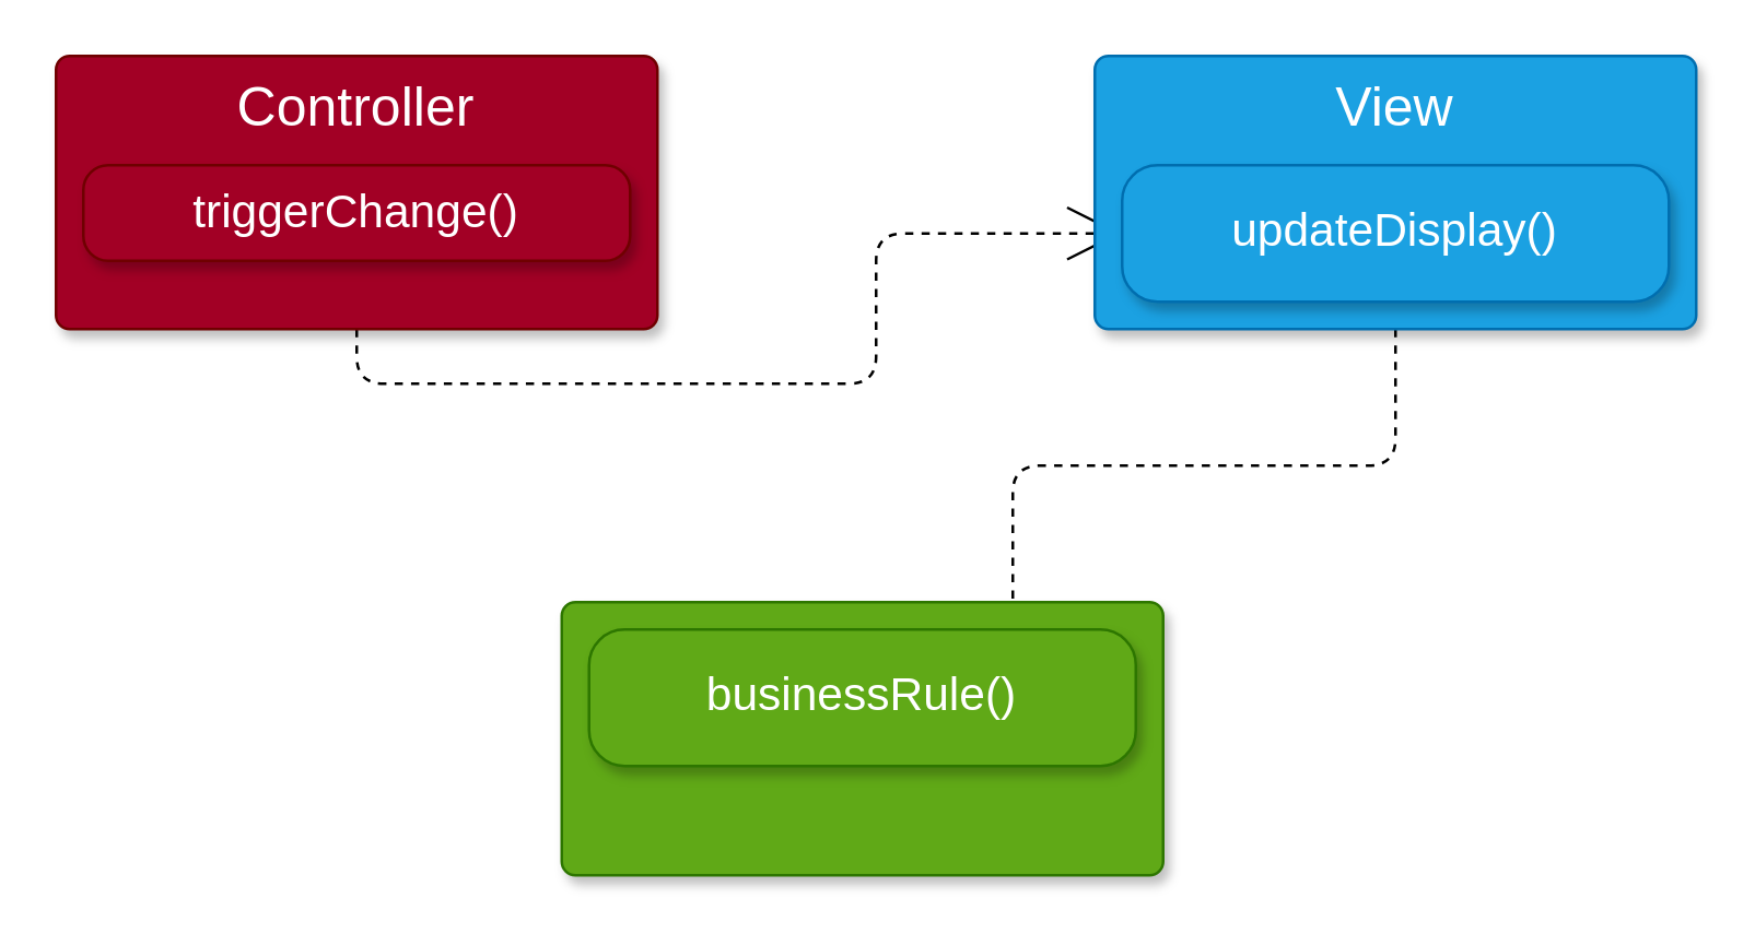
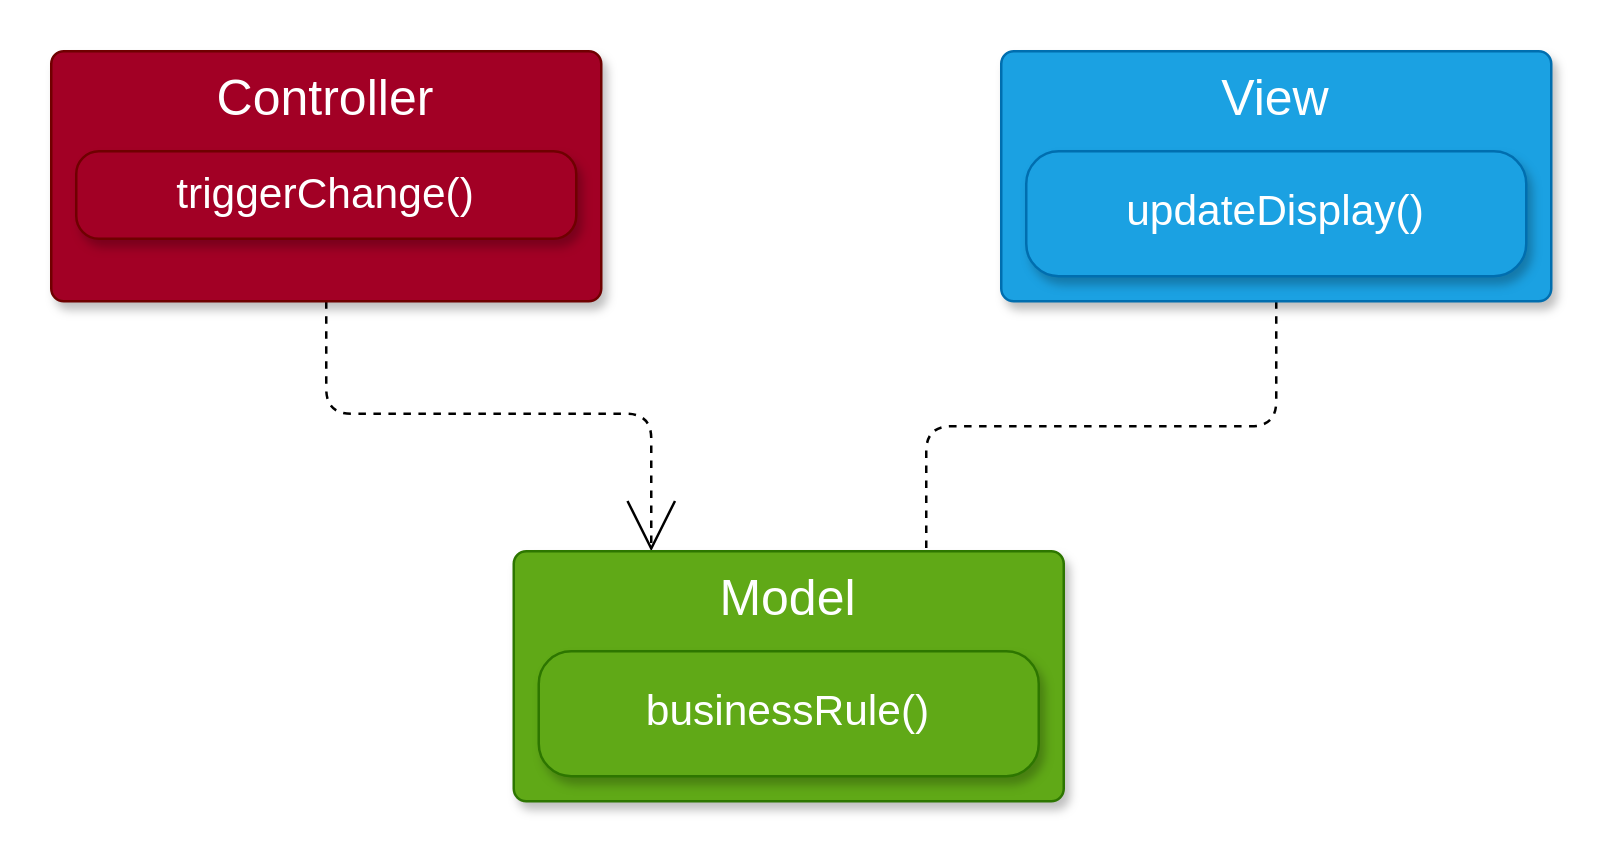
  <mxCell id="0" />
  <mxCell id="1" parent="0" />
- <mxCell id="2" style="edgeStyle=orthogonalEdgeStyle;rounded=1;orthogonalLoop=1;jettySize=auto;html=1;exitX=0.5;exitY=1;exitDx=0;exitDy=0;dashed=1;endArrow=open;endFill=0;endSize=18;" parent="1" source="3" target="7" edge="1"><mxGeometry relative="1" as="geometry" /></mxCell>
+ <mxCell id="2" style="edgeStyle=orthogonalEdgeStyle;rounded=1;orthogonalLoop=1;jettySize=auto;html=1;exitX=0.5;exitY=1;exitDx=0;exitDy=0;entryX=0.25;entryY=0;entryDx=0;entryDy=0;dashed=1;endArrow=open;endFill=0;endSize=18;" parent="1" source="3" target="8" edge="1"><mxGeometry relative="1" as="geometry" /></mxCell>
  <mxCell id="3" value="Controller" style="rounded=1;whiteSpace=wrap;html=1;arcSize=5;verticalAlign=top;fontSize=20;fillColor=#a20025;strokeColor=#6F0000;fontColor=#ffffff;shadow=1;" parent="1" vertex="1"><mxGeometry x="20" y="20" width="220" height="100" as="geometry" /></mxCell>
  <mxCell id="4" value="triggerChange()" style="rounded=1;whiteSpace=wrap;html=1;arcSize=26;fontSize=17;fillColor=#a20025;strokeColor=#6F0000;fontColor=#ffffff;shadow=1;" parent="1" vertex="1"><mxGeometry x="30" y="60" width="200" height="35" as="geometry" /></mxCell>
  <mxCell id="5" style="edgeStyle=orthogonalEdgeStyle;rounded=1;orthogonalLoop=1;jettySize=auto;html=1;exitX=0.5;exitY=1;exitDx=0;exitDy=0;entryX=0.75;entryY=0;entryDx=0;entryDy=0;dashed=1;endArrow=none;endFill=0;endSize=18;" parent="1" source="6" target="8" edge="1"><mxGeometry relative="1" as="geometry" /></mxCell>
  <mxCell id="6" value="View" style="rounded=1;whiteSpace=wrap;html=1;arcSize=5;verticalAlign=top;fontSize=20;fillColor=#1ba1e2;strokeColor=#006EAF;fontColor=#ffffff;shadow=1;" parent="1" vertex="1"><mxGeometry x="400" y="20" width="220" height="100" as="geometry" /></mxCell>
  <mxCell id="7" value="updateDisplay()" style="rounded=1;whiteSpace=wrap;html=1;arcSize=26;fontSize=17;fillColor=#1ba1e2;strokeColor=#006EAF;fontColor=#ffffff;shadow=1;" parent="1" vertex="1"><mxGeometry x="410" y="60" width="200" height="50" as="geometry" /></mxCell>
  <mxCell id="8" value="Model" style="rounded=1;whiteSpace=wrap;html=1;arcSize=5;verticalAlign=top;fontSize=20;fillColor=#60a917;strokeColor=#2D7600;fontColor=#ffffff;shadow=1;" parent="1" vertex="1"><mxGeometry x="205" y="220" width="220" height="100" as="geometry" /></mxCell>
- <mxCell id="9" value="businessRule()" style="rounded=1;whiteSpace=wrap;html=1;arcSize=26;fontSize=17;fillColor=#60a917;strokeColor=#2D7600;fontColor=#ffffff;shadow=1;" parent="1" vertex="1"><mxGeometry x="215" y="230" width="200" height="50" as="geometry" /></mxCell>
+ <mxCell id="9" value="businessRule()" style="rounded=1;whiteSpace=wrap;html=1;arcSize=26;fontSize=17;fillColor=#60a917;strokeColor=#2D7600;fontColor=#ffffff;shadow=1;" parent="1" vertex="1"><mxGeometry x="215" y="260" width="200" height="50" as="geometry" /></mxCell>
